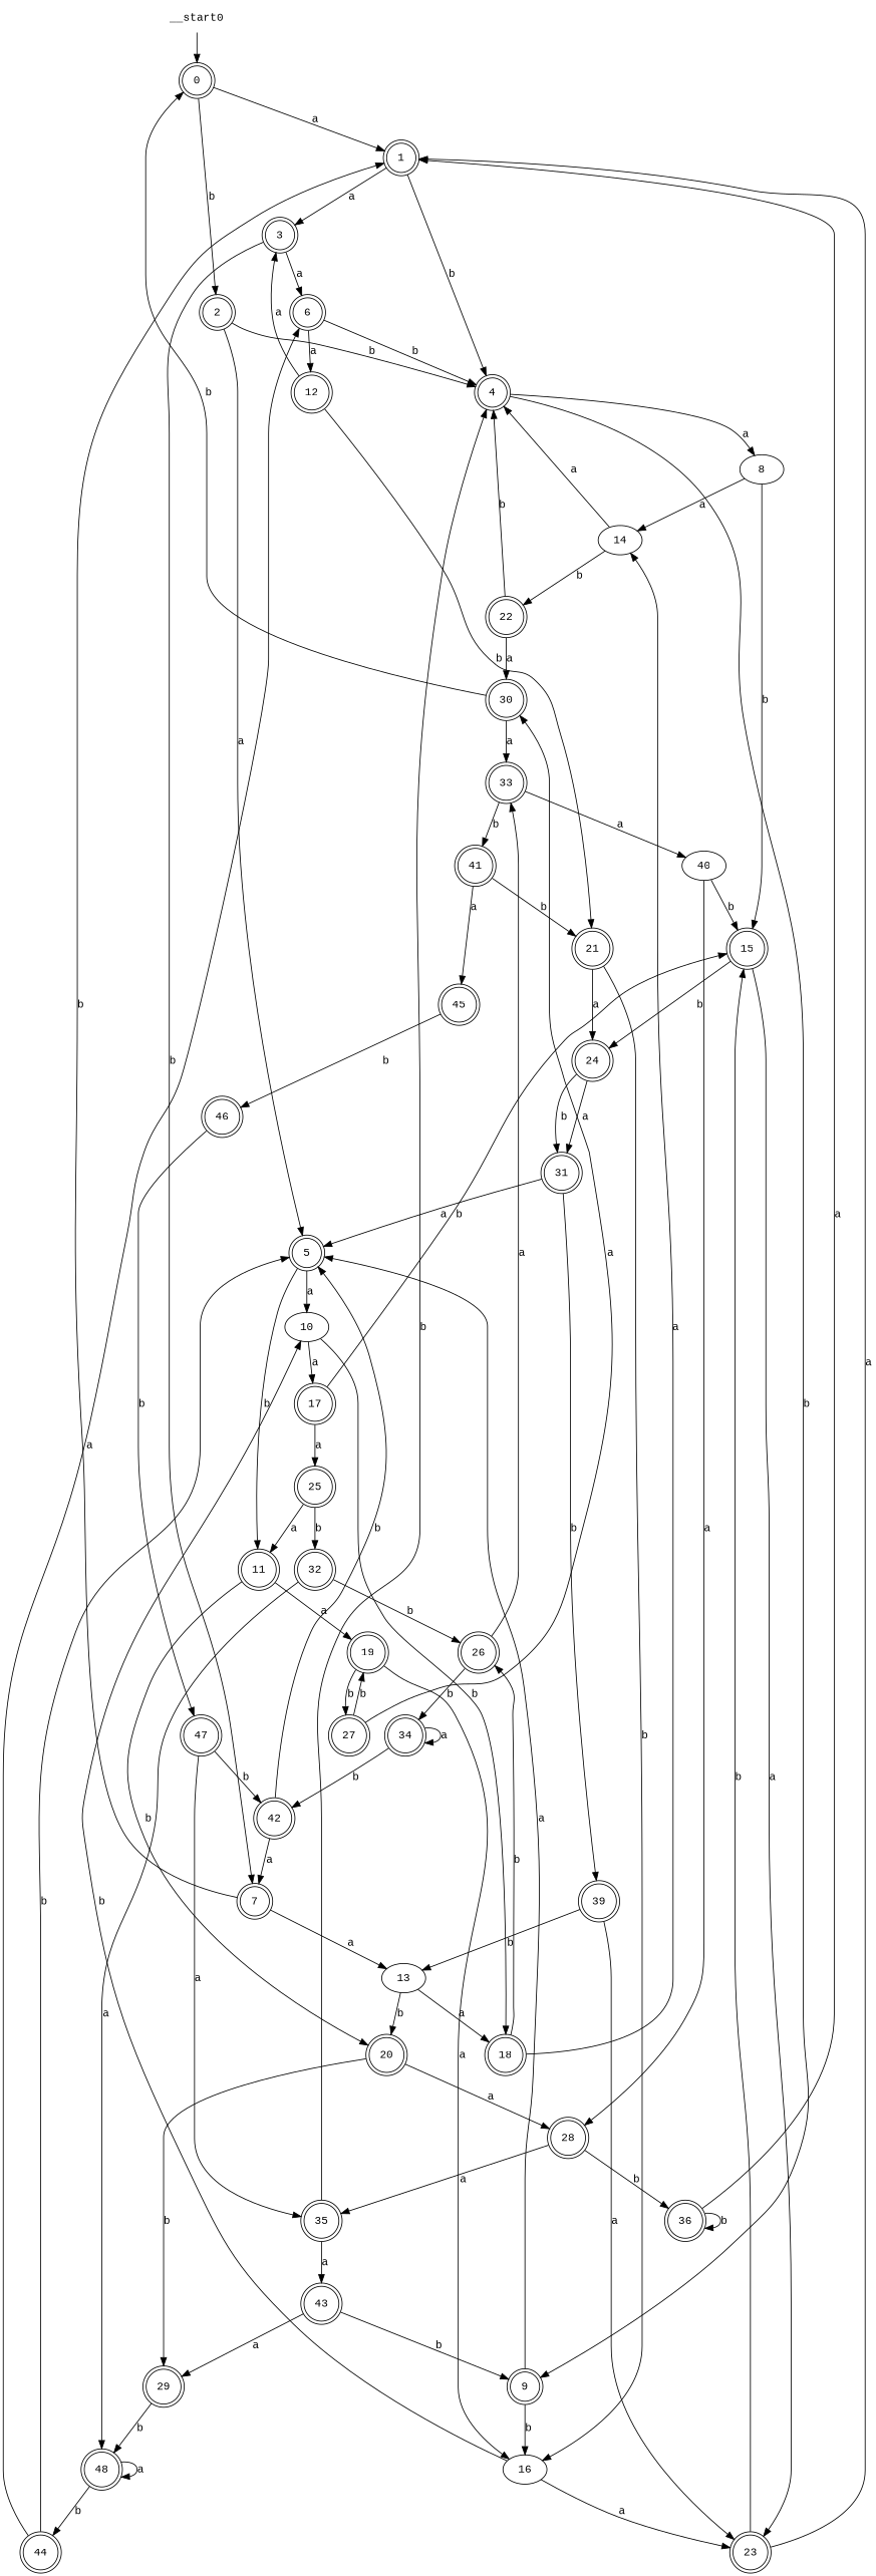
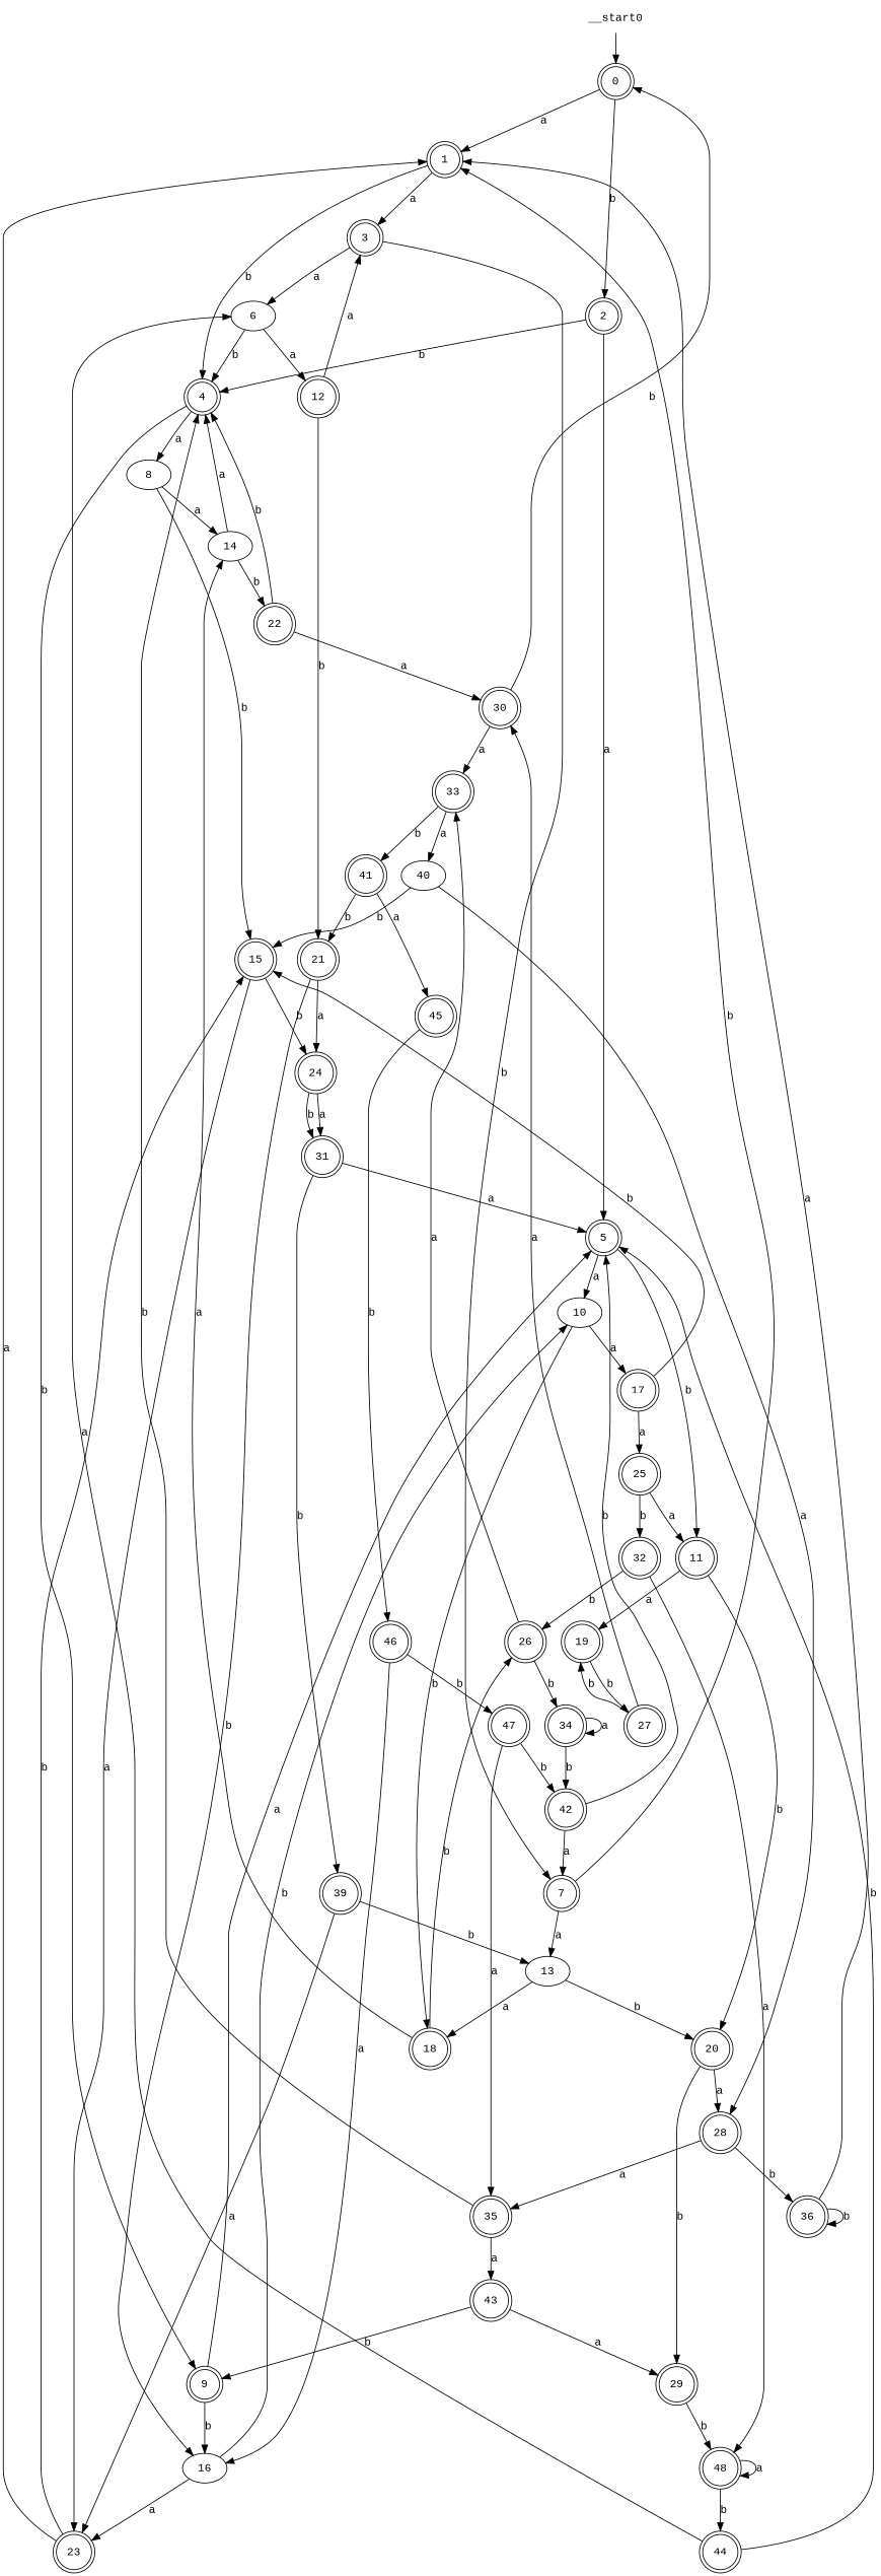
  digraph {
    fontname="Liberation Mono"
    node [fontname="Liberation Mono" shape=doublecircle]
    edge [fontname="Liberation Mono"]
    __start0 [shape=none]
    0
    1
    2
    3
    4
    5
-   6
+   6 [shape=ellipse]
    7
    8 [shape=""]
    9
    10 [shape=""]
    11
    12
    13 [shape=""]
    14 [shape=""]
    15
    16 [shape=""]
    17
    18
    19
    20
    21
    22
    23
    24
    25
    26
    27
    28
    29
    30
    31
    32
    33
    34
    35
    36
    n39 [label=48]
    39
    40 [shape=""]
    41
    42
    43
    44
    45
    46
    47
    __start0 -> 0
    0 -> 1 [label=a]
    0 -> 2 [label=b]
    1 -> 3 [label=a]
    1 -> 4 [label=b]
    2 -> 4 [label=b]
    2 -> 5 [label=a]
    3 -> 6 [label=a]
    3 -> 7 [label=b]
    4 -> 8 [label=a]
    4 -> 9 [label=b]
    5 -> 10 [label=a]
    5 -> 11 [label=b]
    6 -> 4 [label=b]
    6 -> 12 [label=a]
    7 -> 1 [label=b]
    7 -> 13 [label=a]
    8 -> 14 [label=a]
    8 -> 15 [label=b]
    9 -> 5 [label=a]
    9 -> 16 [label=b]
    10 -> 17 [label=a]
    10 -> 18 [label=b]
    11 -> 19 [label=a]
    11 -> 20 [label=b]
    12 -> 3 [label=a]
    12 -> 21 [label=b]
    13 -> 18 [label=a]
    13 -> 20 [label=b]
    14 -> 4 [label=a]
    14 -> 22 [label=b]
    15 -> 23 [label=a]
    15 -> 24 [label=b]
    16 -> 10 [label=b]
    16 -> 23 [label=a]
    17 -> 15 [label=b]
    17 -> 25 [label=a]
    18 -> 14 [label=a]
    18 -> 26 [label=b]
    19 -> 27 [label=b]
    20 -> 28 [label=a]
    20 -> 29 [label=b]
    21 -> 16 [label=b]
    21 -> 24 [label=a]
    22 -> 4 [label=b]
    22 -> 30 [label=a]
    23 -> 1 [label=a]
    23 -> 15 [label=b]
    24 -> 31 [label=a]
    24 -> 31 [label=b]
    25 -> 11 [label=a]
    25 -> 32 [label=b]
    26 -> 33 [label=a]
    26 -> 34 [label=b]
    27 -> 19 [label=b]
    27 -> 30 [label=a]
    28 -> 35 [label=a]
    28 -> 36 [label=b]
    29 -> n39 [label=b]
    30 -> 0 [label=b]
    30 -> 33 [label=a]
    31 -> 5 [label=a]
    31 -> 39 [label=b]
    32 -> 26 [label=b]
    32 -> n39 [label=a]
    33 -> 40 [label=a]
    33 -> 41 [label=b]
    34 -> 34 [label=a]
    34 -> 42 [label=b]
    35 -> 4 [label=b]
    35 -> 43 [label=a]
    36 -> 1 [label=a]
    36 -> 36 [label=b]
    n39 -> n39 [label=a]
    n39 -> 44 [label=b]
    39 -> 13 [label=b]
    39 -> 23 [label=a]
    40 -> 15 [label=b]
    40 -> 28 [label=a]
    41 -> 21 [label=b]
    41 -> 45 [label=a]
    42 -> 5 [label=b]
    42 -> 7 [label=a]
    43 -> 9 [label=b]
    43 -> 29 [label=a]
    44 -> 5 [label=b]
    44 -> 6 [label=a]
    45 -> 46 [label=b]
-   19 -> 16 [label=a]
+   46 -> 16 [label=a]
    46 -> 47 [label=b]
    47 -> 35 [label=a]
    47 -> 42 [label=b]
  }
